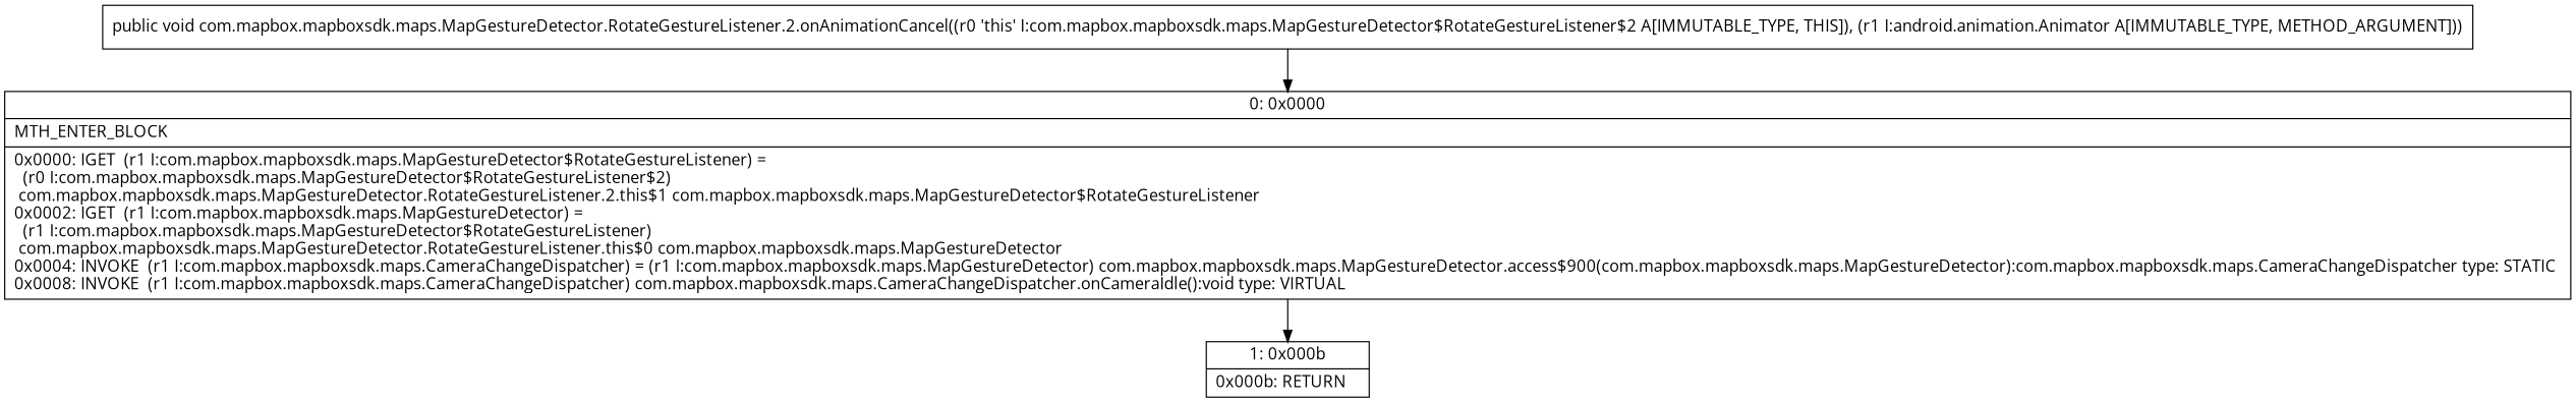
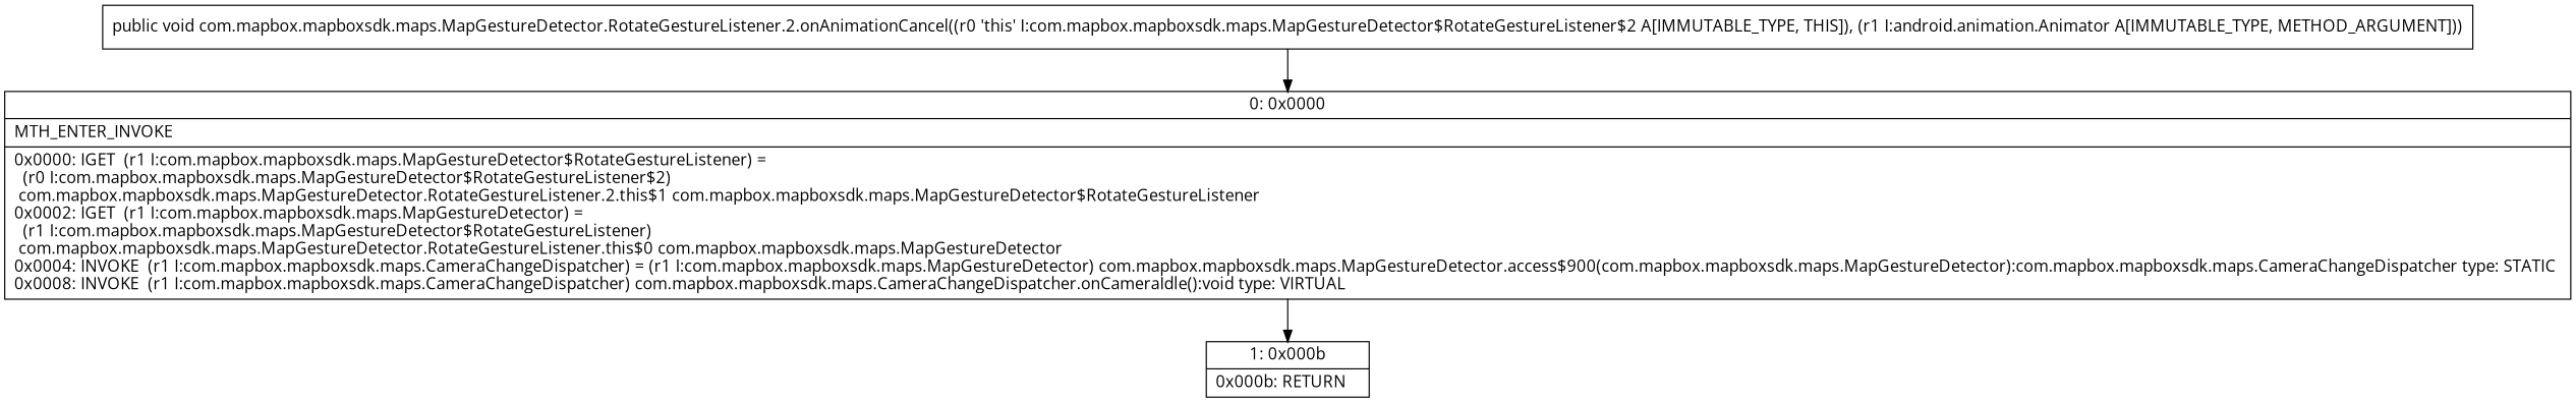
  digraph {
    fontname="Open Sans"
    node [shape=record fontname="Open Sans"]
    edge [fontname="Open Sans"]
-   n1 [label="{0\:\ 0x0000|MTH_ENTER_BLOCK\l|0x0000: IGET  (r1 I:com.mapbox.mapboxsdk.maps.MapGestureDetector$RotateGestureListener) = \l  (r0 I:com.mapbox.mapboxsdk.maps.MapGestureDetector$RotateGestureListener$2)\l com.mapbox.mapboxsdk.maps.MapGestureDetector.RotateGestureListener.2.this$1 com.mapbox.mapboxsdk.maps.MapGestureDetector$RotateGestureListener \l0x0002: IGET  (r1 I:com.mapbox.mapboxsdk.maps.MapGestureDetector) = \l  (r1 I:com.mapbox.mapboxsdk.maps.MapGestureDetector$RotateGestureListener)\l com.mapbox.mapboxsdk.maps.MapGestureDetector.RotateGestureListener.this$0 com.mapbox.mapboxsdk.maps.MapGestureDetector \l0x0004: INVOKE  (r1 I:com.mapbox.mapboxsdk.maps.CameraChangeDispatcher) = (r1 I:com.mapbox.mapboxsdk.maps.MapGestureDetector) com.mapbox.mapboxsdk.maps.MapGestureDetector.access$900(com.mapbox.mapboxsdk.maps.MapGestureDetector):com.mapbox.mapboxsdk.maps.CameraChangeDispatcher type: STATIC \l0x0008: INVOKE  (r1 I:com.mapbox.mapboxsdk.maps.CameraChangeDispatcher) com.mapbox.mapboxsdk.maps.CameraChangeDispatcher.onCameraIdle():void type: VIRTUAL \l}"]
+   n1 [label="{0\:\ 0x0000|MTH_ENTER_INVOKE\l|0x0000: IGET  (r1 I:com.mapbox.mapboxsdk.maps.MapGestureDetector$RotateGestureListener) = \l  (r0 I:com.mapbox.mapboxsdk.maps.MapGestureDetector$RotateGestureListener$2)\l com.mapbox.mapboxsdk.maps.MapGestureDetector.RotateGestureListener.2.this$1 com.mapbox.mapboxsdk.maps.MapGestureDetector$RotateGestureListener \l0x0002: IGET  (r1 I:com.mapbox.mapboxsdk.maps.MapGestureDetector) = \l  (r1 I:com.mapbox.mapboxsdk.maps.MapGestureDetector$RotateGestureListener)\l com.mapbox.mapboxsdk.maps.MapGestureDetector.RotateGestureListener.this$0 com.mapbox.mapboxsdk.maps.MapGestureDetector \l0x0004: INVOKE  (r1 I:com.mapbox.mapboxsdk.maps.CameraChangeDispatcher) = (r1 I:com.mapbox.mapboxsdk.maps.MapGestureDetector) com.mapbox.mapboxsdk.maps.MapGestureDetector.access$900(com.mapbox.mapboxsdk.maps.MapGestureDetector):com.mapbox.mapboxsdk.maps.CameraChangeDispatcher type: STATIC \l0x0008: INVOKE  (r1 I:com.mapbox.mapboxsdk.maps.CameraChangeDispatcher) com.mapbox.mapboxsdk.maps.CameraChangeDispatcher.onCameraIdle():void type: VIRTUAL \l}"]
    n2 [label="{1\:\ 0x000b|0x000b: RETURN   \l}"]
    n3 [label="{public void com.mapbox.mapboxsdk.maps.MapGestureDetector.RotateGestureListener.2.onAnimationCancel((r0 'this' I:com.mapbox.mapboxsdk.maps.MapGestureDetector$RotateGestureListener$2 A[IMMUTABLE_TYPE, THIS]), (r1 I:android.animation.Animator A[IMMUTABLE_TYPE, METHOD_ARGUMENT])) }"]
    n1 -> n2
    n3 -> n1
  }
